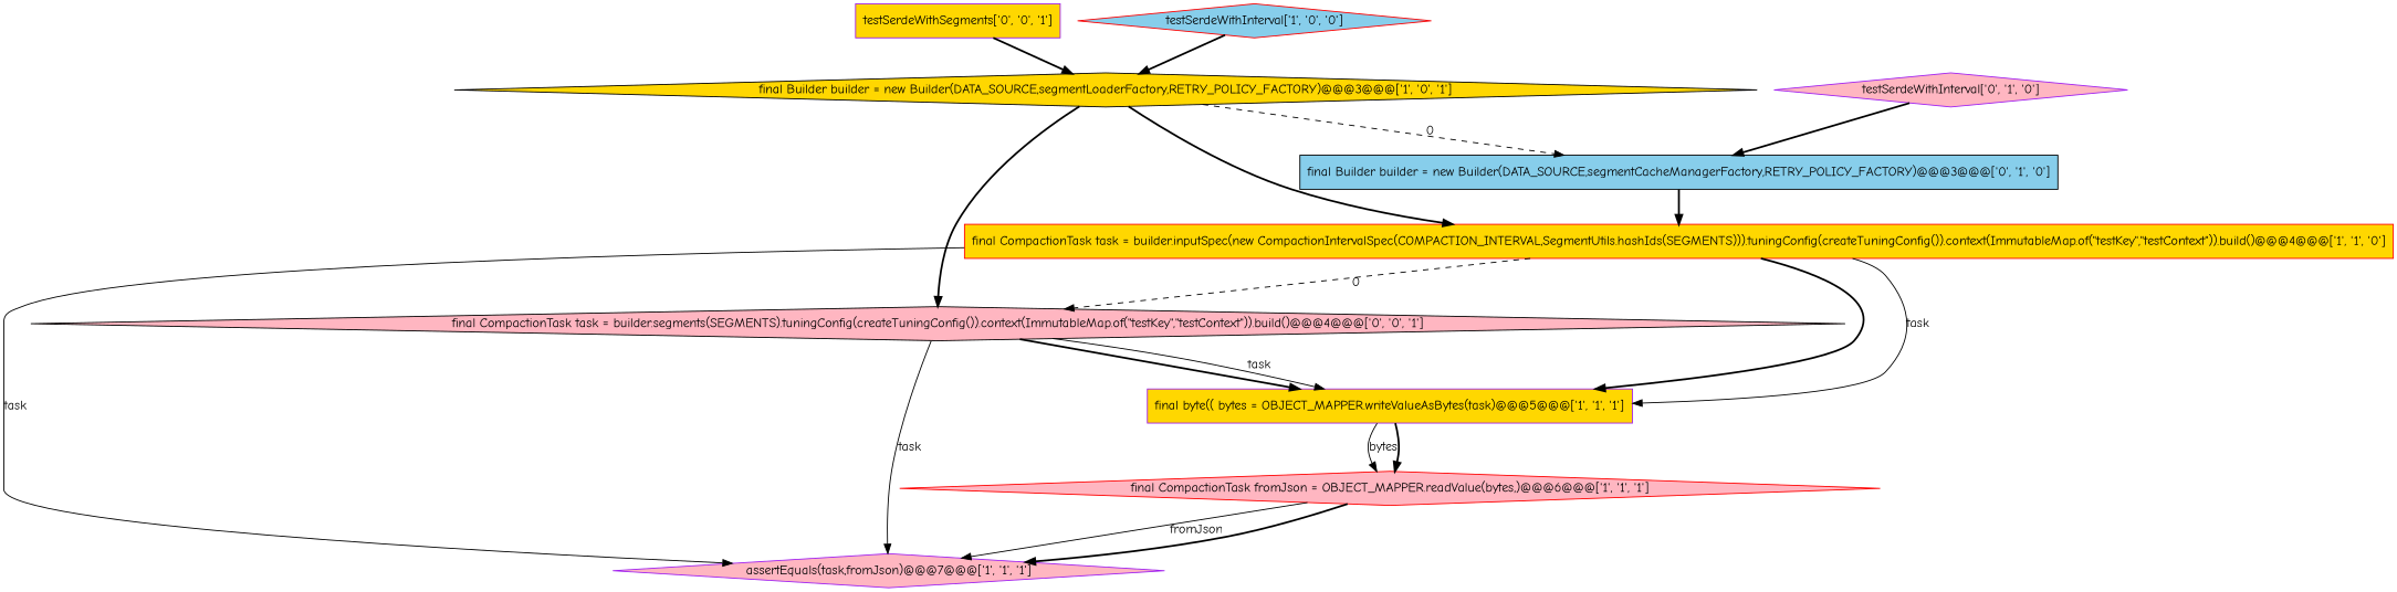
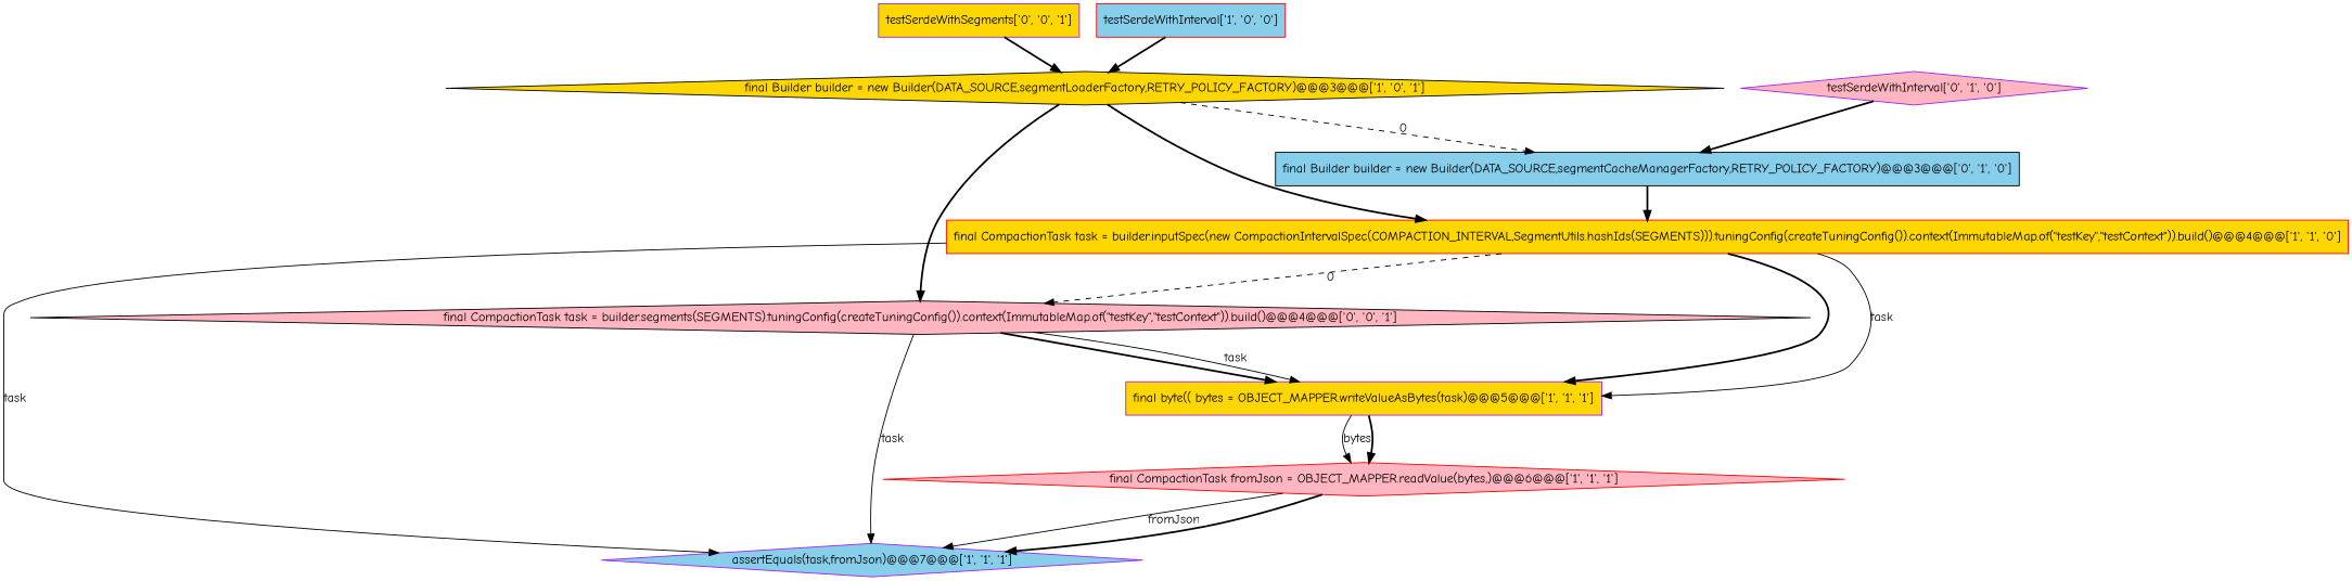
  digraph {
    fontname="Comic Neue"
    node [color=purple fillcolor=lightpink fontname="Comic Neue" shape=diamond style=filled]
    edge [fontname="Comic Neue" style=bold]
    n1 [color=red label="final CompactionTask fromJson = OBJECT_MAPPER.readValue(bytes,)@@@6@@@['1', '1', '1']"]
-   n2 [label="assertEquals(task,fromJson)@@@7@@@['1', '1', '1']"]
+   n2 [fillcolor=skyblue label="assertEquals(task,fromJson)@@@7@@@['1', '1', '1']"]
    n3 [color=black fillcolor=skyblue label="final Builder builder = new Builder(DATA_SOURCE,segmentCacheManagerFactory,RETRY_POLICY_FACTORY)@@@3@@@['0', '1', '0']" shape=box]
    n4 [color=red fillcolor=gold label="final CompactionTask task = builder.inputSpec(new CompactionIntervalSpec(COMPACTION_INTERVAL,SegmentUtils.hashIds(SEGMENTS))).tuningConfig(createTuningConfig()).context(ImmutableMap.of(\"testKey\",\"testContext\")).build()@@@4@@@['1', '1', '0']" shape=box]
    n5 [color=black label="final CompactionTask task = builder.segments(SEGMENTS).tuningConfig(createTuningConfig()).context(ImmutableMap.of(\"testKey\",\"testContext\")).build()@@@4@@@['0', '0', '1']"]
    n6 [fillcolor=gold label="final byte(( bytes = OBJECT_MAPPER.writeValueAsBytes(task)@@@5@@@['1', '1', '1']" shape=box]
    n7 [label="testSerdeWithInterval['0', '1', '0']"]
    n8 [color=black fillcolor=gold label="final Builder builder = new Builder(DATA_SOURCE,segmentLoaderFactory,RETRY_POLICY_FACTORY)@@@3@@@['1', '0', '1']"]
    n9 [fillcolor=gold label="testSerdeWithSegments['0', '0', '1']" shape=box]
-   n10 [color=red fillcolor=skyblue label="testSerdeWithInterval['1', '0', '0']"]
+   n10 [color=red fillcolor=skyblue label="testSerdeWithInterval['1', '0', '0']" shape=box]
    n1 -> n2 [label=fromJson style=solid]
    n1 -> n2
    n3 -> n4
    n4 -> n2 [label=task style=solid]
    n4 -> n5 [label=0 style=dashed]
    n4 -> n6 [label=task style=solid]
    n4 -> n6
    n5 -> n2 [label=task style=solid]
    n5 -> n6
    n5 -> n6 [label=task style=solid]
    n6 -> n1 [label=bytes style=solid]
    n6 -> n1
    n7 -> n3
    n8 -> n3 [label=0 style=dashed]
    n8 -> n4
    n8 -> n5
    n9 -> n8
    n10 -> n8
  }
